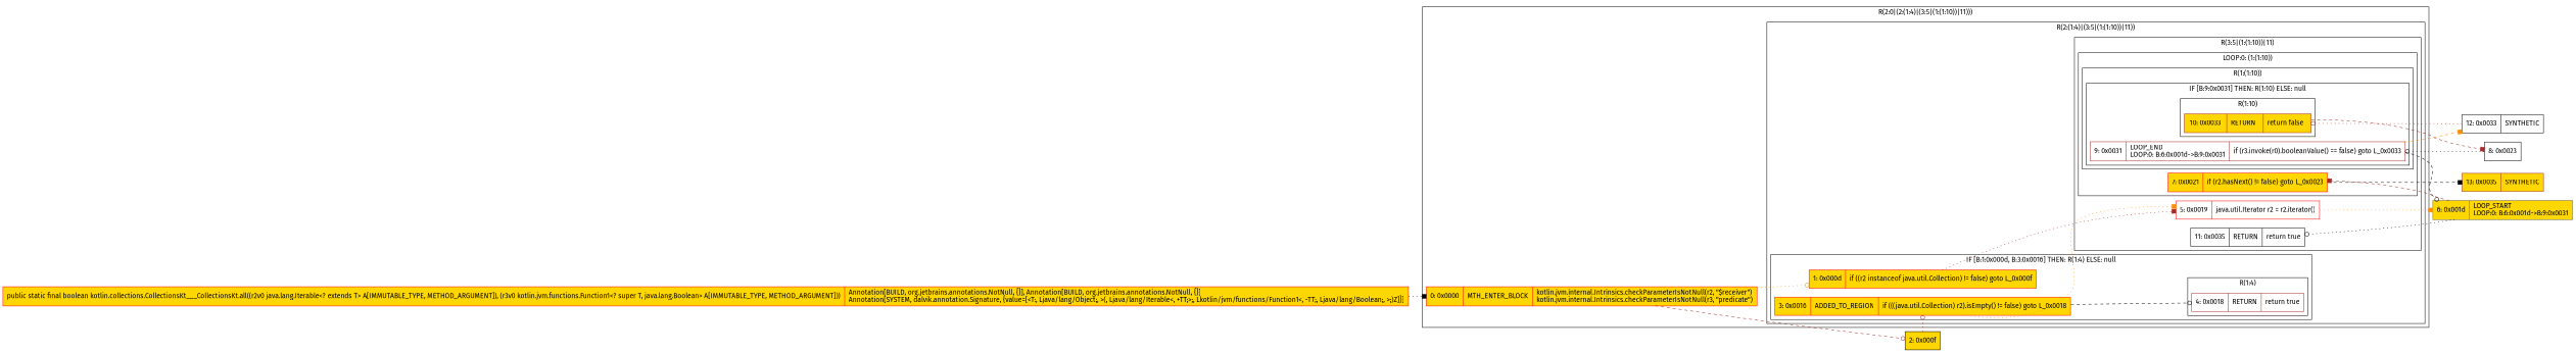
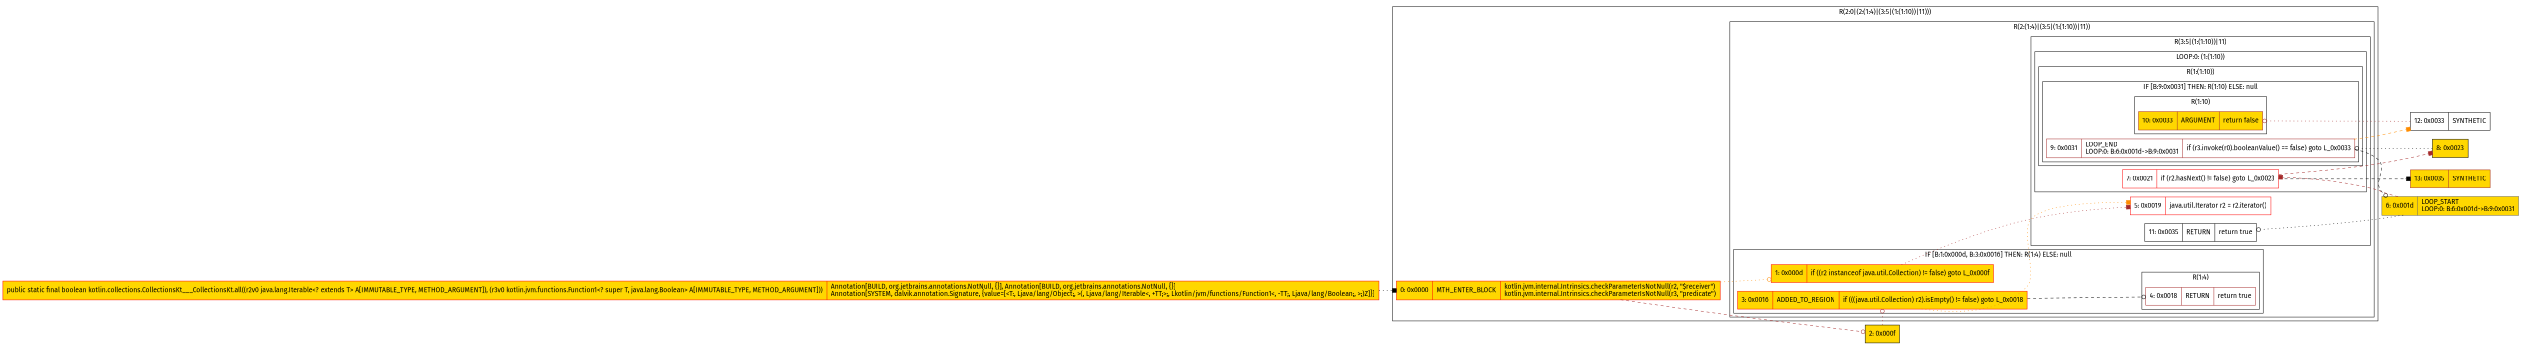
  digraph {
    fontname="Fira Sans"
    rankdir=LR
    node [color=red fillcolor=gold fontname="Fira Sans" shape=record style=filled]
    edge [arrowhead=box color=brown fontname="Fira Sans" style=dotted]
    n1 [color=brown fillcolor=white label="{4\:\ 0x0018|RETURN\l|return true\l}"]
    n2 [label="{1\:\ 0x000d|if ((r2 instanceof java.util.Collection) != false) goto L_0x000f\l}"]
    n3 [label="{3\:\ 0x0016|ADDED_TO_REGION\l|if (((java.util.Collection) r2).isEmpty() != false) goto L_0x0018\l}"]
-   n4 [color=brown label="{10\:\ 0x0033|RETURN\l|return false\l}"]
+   n4 [color=brown label="{10\:\ 0x0033|ARGUMENT\l|return false\l}"]
    n5 [color=brown fillcolor=white label="{9\:\ 0x0031|LOOP_END\lLOOP:0: B:6:0x001d\-\>B:9:0x0031\l|if (r3.invoke(r0).booleanValue() == false) goto L_0x0033\l}"]
-   n6 [label="{7\:\ 0x0021|if (r2.hasNext() != false) goto L_0x0023\l}"]
+   n6 [fillcolor=white label="{7\:\ 0x0021|if (r2.hasNext() != false) goto L_0x0023\l}"]
    n7 [fillcolor=white label="{5\:\ 0x0019|java.util.Iterator r2 = r2.iterator()\l}"]
    n8 [color=black fillcolor=white label="{11\:\ 0x0035|RETURN\l|return true\l}"]
    n9 [label="{0\:\ 0x0000|MTH_ENTER_BLOCK\l|kotlin.jvm.internal.Intrinsics.checkParameterIsNotNull(r2, \"$receiver\")\lkotlin.jvm.internal.Intrinsics.checkParameterIsNotNull(r3, \"predicate\")\l}"]
    n10 [color=gray40 label="{6\:\ 0x001d|LOOP_START\lLOOP:0: B:6:0x001d\-\>B:9:0x0031\l}"]
    n11 [color=black fillcolor=white label="{12\:\ 0x0033|SYNTHETIC\l}"]
-   n12 [color=black fillcolor=white label="{8\:\ 0x0023}"]
+   n12 [color=black label="{8\:\ 0x0023}"]
    n13 [color=brown label="{13\:\ 0x0035|SYNTHETIC\l}"]
    n14 [color=black label="{2\:\ 0x000f}"]
    n15 [label="{public static final boolean kotlin.collections.CollectionsKt___CollectionsKt.all((r2v0 java.lang.Iterable\<? extends T\> A[IMMUTABLE_TYPE, METHOD_ARGUMENT]), (r3v0 kotlin.jvm.functions.Function1\<? super T, java.lang.Boolean\> A[IMMUTABLE_TYPE, METHOD_ARGUMENT]))  | Annotation[BUILD, org.jetbrains.annotations.NotNull, \{\}], Annotation[BUILD, org.jetbrains.annotations.NotNull, \{\}]\lAnnotation[SYSTEM, dalvik.annotation.Signature, \{value=[\<T:, Ljava\/lang\/Object;, \>(, Ljava\/lang\/Iterable\<, +TT;\>;, Lkotlin\/jvm\/functions\/Function1\<, \-TT;, Ljava\/lang\/Boolean;, \>;)Z]\}]\l}"]
    subgraph cluster_1 {
      label="R(2:0|(2:(1:4)|(3:5|(1:(1:10))|11)))"
      n9
      subgraph cluster_2 {
        label="R(2:(1:4)|(3:5|(1:(1:10))|11))"
        subgraph cluster_3 {
          label="IF [B:1:0x000d, B:3:0x0016] THEN: R(1:4) ELSE: null"
          n2
          n3
          subgraph cluster_4 {
            label="R(1:4)"
            n1
          }
        }
        subgraph cluster_5 {
          label="R(3:5|(1:(1:10))|11)"
          n7
          n8
          subgraph cluster_6 {
            label="LOOP:0: (1:(1:10))"
            n6
            subgraph cluster_7 {
              label="R(1:(1:10))"
              subgraph cluster_8 {
                label="IF [B:9:0x0031] THEN: R(1:10) ELSE: null"
                n5
                subgraph cluster_9 {
                  label="R(1:10)"
                  n4
                }
              }
            }
          }
        }
      }
    }
    n2 -> n7
    n3 -> n1 [arrowhead=odot color=black style=dashed]
    n3 -> n7 [color=darkorange]
    n5 -> n10 [arrowhead=odot color=black style=dashed]
    n5 -> n11 [color=darkorange style=dashed]
-   n4 -> n12 [style=dashed]
+   n6 -> n12 [style=dashed]
    n6 -> n13 [color=black style=dashed]
-   n7 -> n10 [color=darkorange]
    n9 -> n2 [arrowhead=odot color=darkorange]
    n9 -> n14 [arrowhead=odot style=dashed]
    n10 -> n6 [style=dashed]
    n10 -> n8 [arrowhead=odot color=black]
    n11 -> n4 [arrowhead=odot]
    n12 -> n5 [arrowhead=odot color=black]
    n14 -> n3 [arrowhead=odot]
    n15 -> n9 [color=black]
  }
